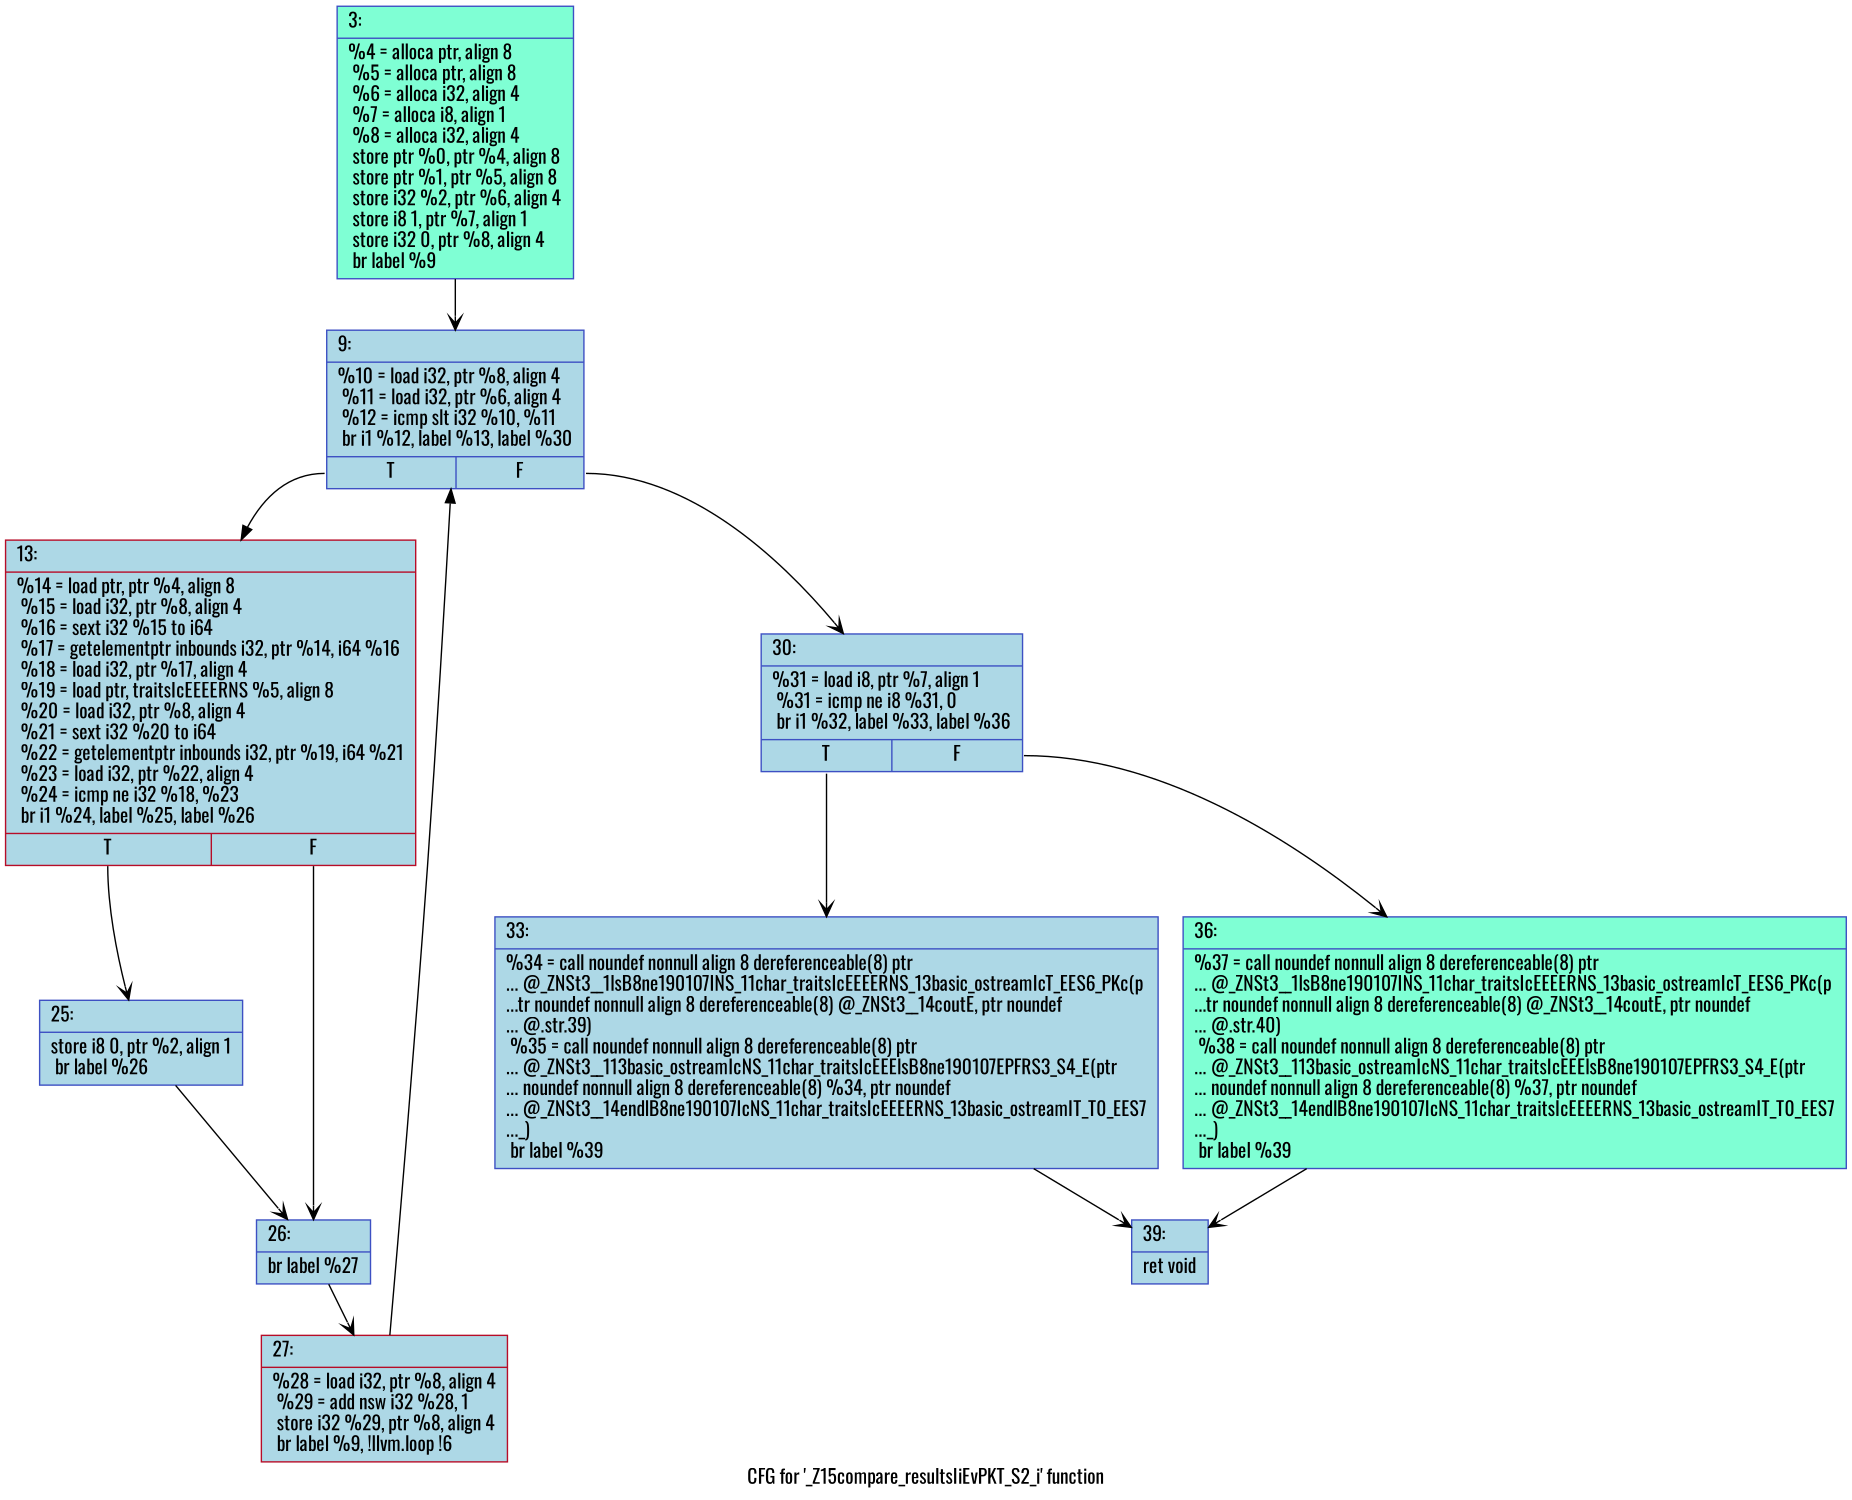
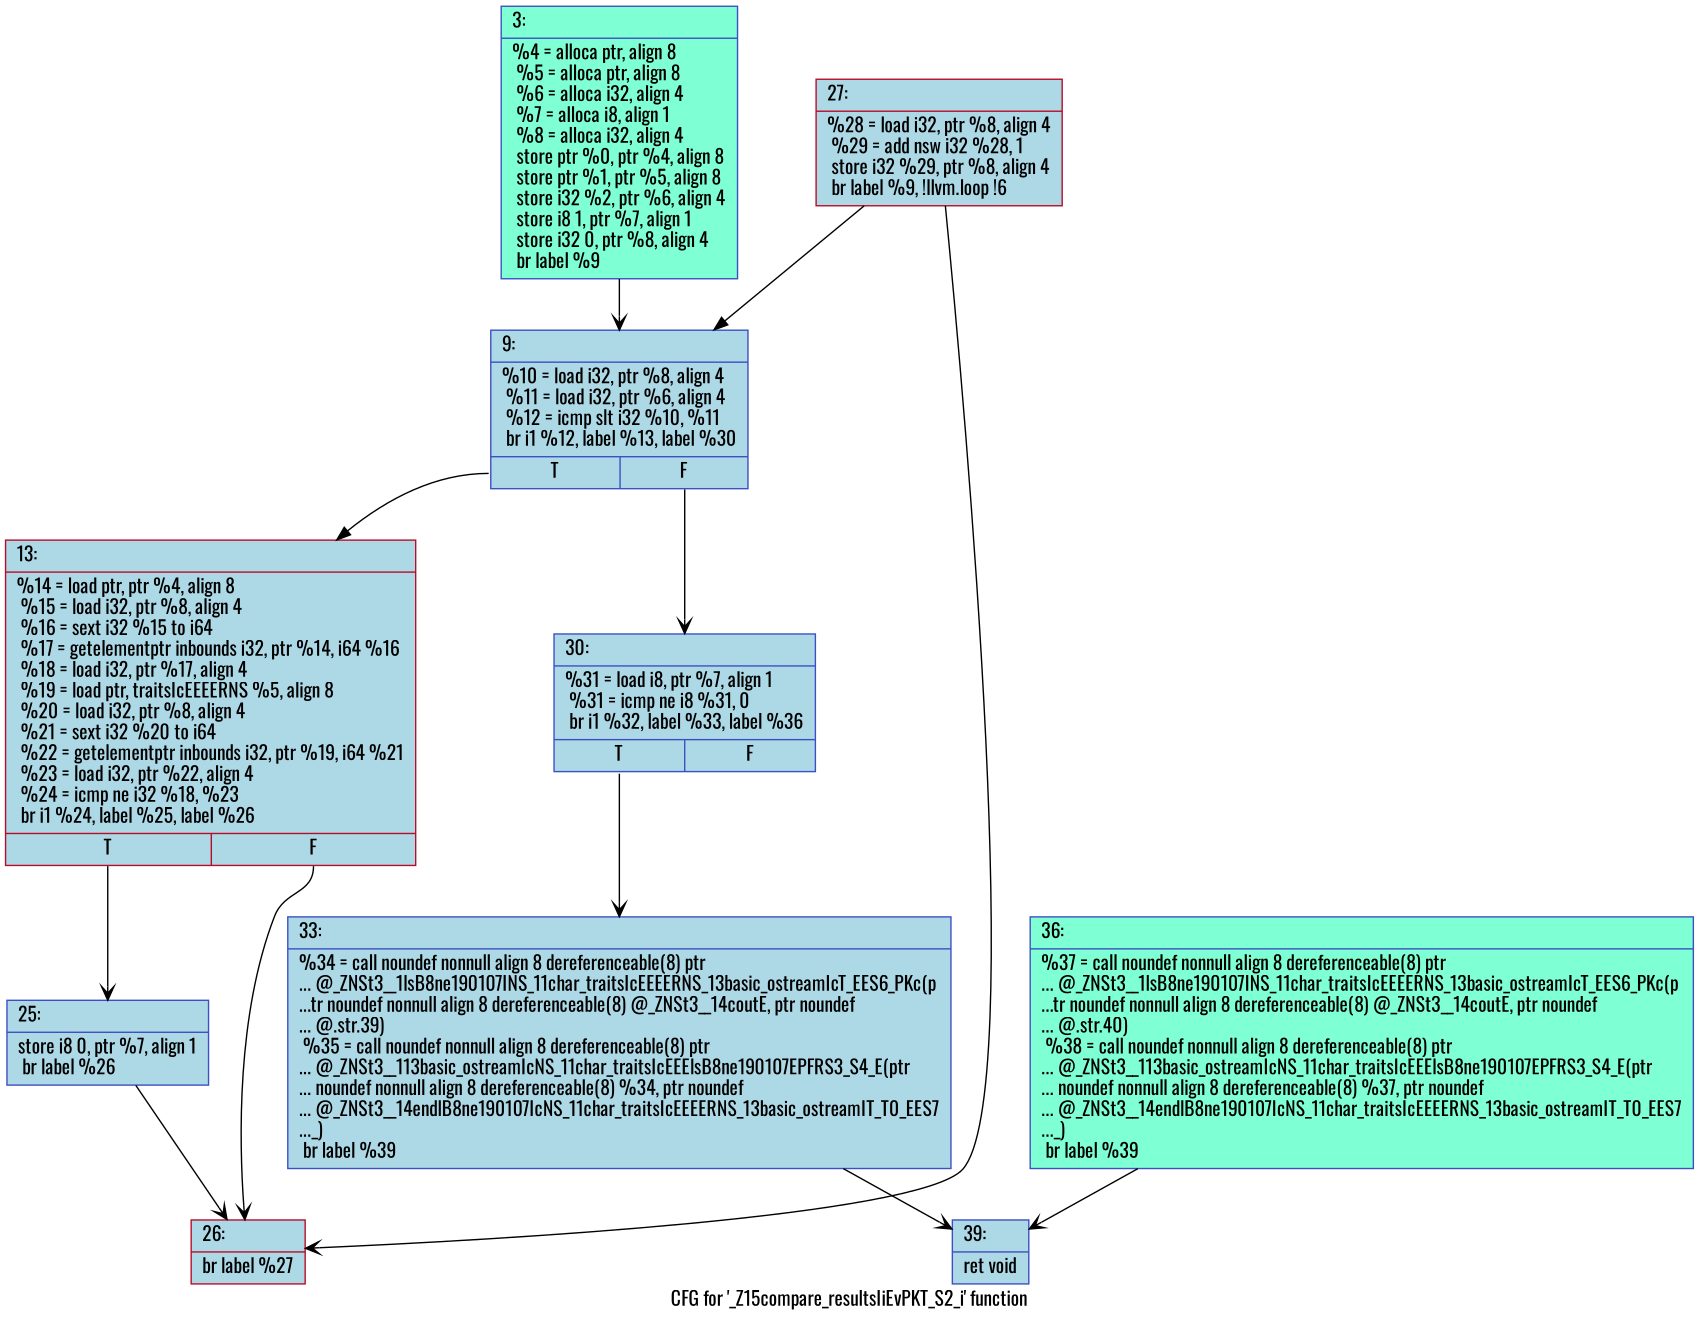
  digraph {
    fontname=Oswald
    label="CFG for '_Z15compare_resultsIiEvPKT_S2_i' function"
    node [color="#3d50c3ff" fillcolor=lightblue fontname=Oswald shape=record style=filled]
    edge [arrowhead=vee fontname=Oswald]
    n1 [fillcolor=aquamarine label="{3:\l|  %4 = alloca ptr, align 8\l  %5 = alloca ptr, align 8\l  %6 = alloca i32, align 4\l  %7 = alloca i8, align 1\l  %8 = alloca i32, align 4\l  store ptr %0, ptr %4, align 8\l  store ptr %1, ptr %5, align 8\l  store i32 %2, ptr %6, align 4\l  store i8 1, ptr %7, align 1\l  store i32 0, ptr %8, align 4\l  br label %9\l}"]
    n2 [label="{9:\l|  %10 = load i32, ptr %8, align 4\l  %11 = load i32, ptr %6, align 4\l  %12 = icmp slt i32 %10, %11\l  br i1 %12, label %13, label %30\l|{<s0>T|<s1>F}}"]
    n3 [color="#b70d28ff" label="{13:\l|  %14 = load ptr, ptr %4, align 8\l  %15 = load i32, ptr %8, align 4\l  %16 = sext i32 %15 to i64\l  %17 = getelementptr inbounds i32, ptr %14, i64 %16\l  %18 = load i32, ptr %17, align 4\l  %19 = load ptr, traitsIcEEEERNS %5, align 8\l  %20 = load i32, ptr %8, align 4\l  %21 = sext i32 %20 to i64\l  %22 = getelementptr inbounds i32, ptr %19, i64 %21\l  %23 = load i32, ptr %22, align 4\l  %24 = icmp ne i32 %18, %23\l  br i1 %24, label %25, label %26\l|{<s0>T|<s1>F}}"]
    n4 [label="{30:\l|  %31 = load i8, ptr %7, align 1\l  %31 = icmp ne i8 %31, 0\l  br i1 %32, label %33, label %36\l|{<s0>T|<s1>F}}"]
-   n5 [label="{25:\l|  store i8 0, ptr %2, align 1\l  br label %26\l}"]
-   n6 [label="{26:\l|  br label %27\l}"]
+   n5 [label="{25:\l|  store i8 0, ptr %7, align 1\l  br label %26\l}"]
+   n6 [color="#b70d28ff" label="{26:\l|  br label %27\l}"]
    n7 [label="{33:\l|  %34 = call noundef nonnull align 8 dereferenceable(8) ptr\l... @_ZNSt3__1lsB8ne190107INS_11char_traitsIcEEEERNS_13basic_ostreamIcT_EES6_PKc(p\l...tr noundef nonnull align 8 dereferenceable(8) @_ZNSt3__14coutE, ptr noundef\l... @.str.39)\l  %35 = call noundef nonnull align 8 dereferenceable(8) ptr\l... @_ZNSt3__113basic_ostreamIcNS_11char_traitsIcEEElsB8ne190107EPFRS3_S4_E(ptr\l... noundef nonnull align 8 dereferenceable(8) %34, ptr noundef\l... @_ZNSt3__14endlB8ne190107IcNS_11char_traitsIcEEEERNS_13basic_ostreamIT_T0_EES7\l..._)\l  br label %39\l}"]
    n8 [fillcolor=aquamarine label="{36:\l|  %37 = call noundef nonnull align 8 dereferenceable(8) ptr\l... @_ZNSt3__1lsB8ne190107INS_11char_traitsIcEEEERNS_13basic_ostreamIcT_EES6_PKc(p\l...tr noundef nonnull align 8 dereferenceable(8) @_ZNSt3__14coutE, ptr noundef\l... @.str.40)\l  %38 = call noundef nonnull align 8 dereferenceable(8) ptr\l... @_ZNSt3__113basic_ostreamIcNS_11char_traitsIcEEElsB8ne190107EPFRS3_S4_E(ptr\l... noundef nonnull align 8 dereferenceable(8) %37, ptr noundef\l... @_ZNSt3__14endlB8ne190107IcNS_11char_traitsIcEEEERNS_13basic_ostreamIT_T0_EES7\l..._)\l  br label %39\l}"]
    n9 [color="#b70d28ff" label="{27:\l|  %28 = load i32, ptr %8, align 4\l  %29 = add nsw i32 %28, 1\l  store i32 %29, ptr %8, align 4\l  br label %9, !llvm.loop !6\l}"]
    n10 [label="{39:\l|  ret void\l}"]
    n1 -> n2
    n2 -> n3 [arrowhead=normal tailport=s0]
    n2 -> n4 [tailport=s1]
    n3 -> n5 [tailport=s0]
    n3 -> n6 [tailport=s1]
    n4 -> n7 [tailport=s0]
-   n4 -> n8 [tailport=s1]
    n5 -> n6
-   n6 -> n9
+   n9 -> n6
    n7 -> n10
    n8 -> n10
    n9 -> n2 [arrowhead=normal]
  }
